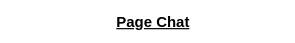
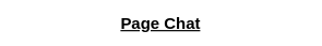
  <mxCell id="0" value="" />
  <mxCell id="1" parent="0" />
- <mxCell id="2" value="&lt;font style=&quot;font-size: 25px&quot;&gt;&lt;font style=&quot;font-size: 25px&quot;&gt;&lt;u&gt;&lt;b&gt;Page Chat&lt;/b&gt;&lt;/u&gt;&lt;/font&gt;&lt;br&gt;&lt;/font&gt;" style="text;html=1;strokeColor=none;fillColor=none;align=center;verticalAlign=middle;whiteSpace=wrap;rounded=0;" vertex="1" parent="1"><mxGeometry x="30" y="20" width="450" height="30" as="geometry" /></mxCell>
+ <mxCell id="2" value="&lt;font style=&quot;font-size: 25px&quot;&gt;&lt;font style=&quot;font-size: 25px&quot;&gt;&lt;u&gt;&lt;b&gt;Page Chat&lt;/b&gt;&lt;/u&gt;&lt;/font&gt;&lt;br&gt;&lt;/font&gt;" style="text;html=1;strokeColor=none;fillColor=none;align=center;verticalAlign=middle;whiteSpace=wrap;rounded=0;" vertex="1" parent="1"><mxGeometry x="20" y="20" width="450" height="30" as="geometry" /></mxCell>
